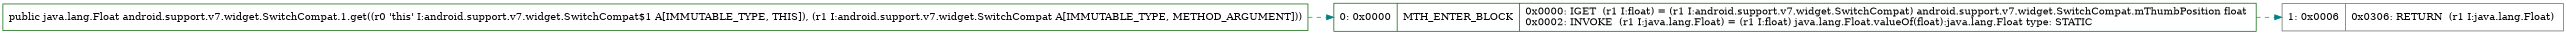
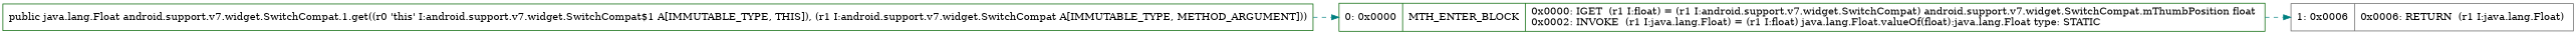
  digraph {
    rankdir=LR
    node [shape=record color=darkgreen]
    edge [color=teal style=dashed]
    n1 [label="{0\:\ 0x0000|MTH_ENTER_BLOCK\l|0x0000: IGET  (r1 I:float) = (r1 I:android.support.v7.widget.SwitchCompat) android.support.v7.widget.SwitchCompat.mThumbPosition float \l0x0002: INVOKE  (r1 I:java.lang.Float) = (r1 I:float) java.lang.Float.valueOf(float):java.lang.Float type: STATIC \l}"]
-   n2 [label="{1\:\ 0x0006|0x0306: RETURN  (r1 I:java.lang.Float) \l}" color=gray40]
+   n2 [label="{1\:\ 0x0006|0x0006: RETURN  (r1 I:java.lang.Float) \l}" color=gray40]
    n3 [label="{public java.lang.Float android.support.v7.widget.SwitchCompat.1.get((r0 'this' I:android.support.v7.widget.SwitchCompat$1 A[IMMUTABLE_TYPE, THIS]), (r1 I:android.support.v7.widget.SwitchCompat A[IMMUTABLE_TYPE, METHOD_ARGUMENT])) }"]
    n1 -> n2
    n3 -> n1
  }
